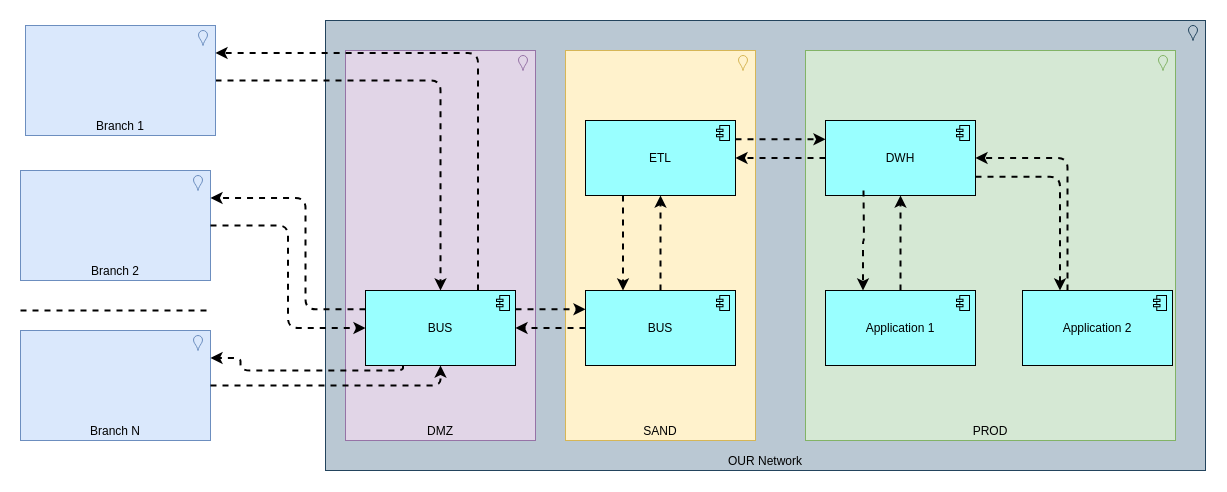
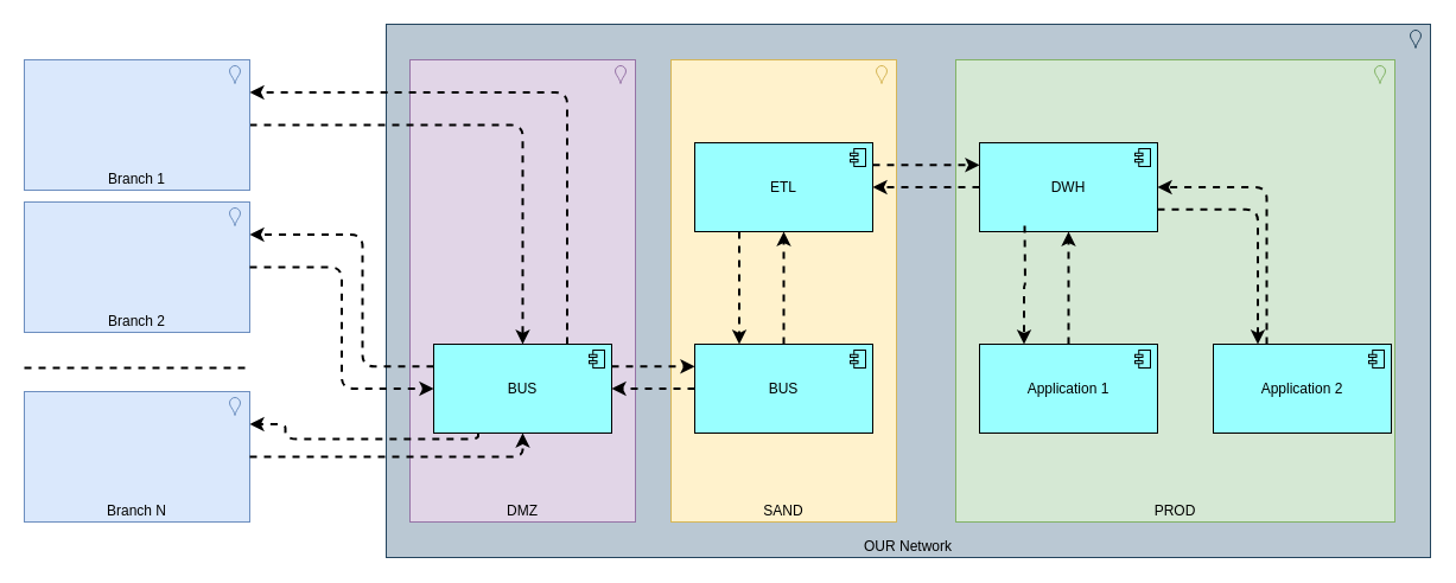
  <mxCell id="0" />
  <mxCell id="1" parent="0" />
  <mxCell id="2" value="OUR Network" style="html=1;outlineConnect=0;whiteSpace=wrap;fillColor=#bac8d3;shape=mxgraph.archimate3.application;appType=location;archiType=square;verticalAlign=bottom;strokeColor=#23445d;" vertex="1" parent="1"><mxGeometry x="325" y="20" width="880" height="450" as="geometry" /></mxCell>
  <mxCell id="3" value="DMZ" style="html=1;outlineConnect=0;whiteSpace=wrap;fillColor=#e1d5e7;shape=mxgraph.archimate3.application;appType=location;archiType=square;verticalAlign=bottom;strokeColor=#9673a6;" vertex="1" parent="1"><mxGeometry x="345" y="50" width="190" height="390" as="geometry" /></mxCell>
  <mxCell id="4" value="SAND" style="html=1;outlineConnect=0;whiteSpace=wrap;fillColor=#fff2cc;shape=mxgraph.archimate3.application;appType=location;archiType=square;verticalAlign=bottom;strokeColor=#d6b656;" vertex="1" parent="1"><mxGeometry x="565" y="50" width="190" height="390" as="geometry" /></mxCell>
  <mxCell id="5" value="PROD" style="html=1;outlineConnect=0;whiteSpace=wrap;fillColor=#d5e8d4;shape=mxgraph.archimate3.application;appType=location;archiType=square;verticalAlign=bottom;strokeColor=#82b366;" vertex="1" parent="1"><mxGeometry x="805" y="50" width="370" height="390" as="geometry" /></mxCell>
  <mxCell id="6" style="edgeStyle=orthogonalEdgeStyle;rounded=1;orthogonalLoop=1;jettySize=auto;html=1;entryX=0.25;entryY=0;entryDx=0;entryDy=0;entryPerimeter=0;exitX=1;exitY=0.75;exitDx=0;exitDy=0;exitPerimeter=0;dashed=1;strokeWidth=2;" edge="1" parent="1" source="7" target="11"><mxGeometry relative="1" as="geometry" /></mxCell>
  <mxCell id="7" value="DWH" style="html=1;outlineConnect=0;whiteSpace=wrap;fillColor=#99ffff;shape=mxgraph.archimate3.application;appType=comp;archiType=square;" vertex="1" parent="1"><mxGeometry x="825" y="120" width="150" height="75" as="geometry" /></mxCell>
  <mxCell id="8" style="edgeStyle=orthogonalEdgeStyle;rounded=1;orthogonalLoop=1;jettySize=auto;html=1;entryX=0.5;entryY=1;entryDx=0;entryDy=0;entryPerimeter=0;dashed=1;strokeWidth=2;" edge="1" parent="1" source="9" target="7"><mxGeometry relative="1" as="geometry" /></mxCell>
  <mxCell id="9" value="Application 1" style="html=1;outlineConnect=0;whiteSpace=wrap;fillColor=#99ffff;shape=mxgraph.archimate3.application;appType=comp;archiType=square;" vertex="1" parent="1"><mxGeometry x="825" y="290" width="150" height="75" as="geometry" /></mxCell>
  <mxCell id="10" style="edgeStyle=orthogonalEdgeStyle;rounded=1;orthogonalLoop=1;jettySize=auto;html=1;entryX=1;entryY=0.5;entryDx=0;entryDy=0;entryPerimeter=0;dashed=1;strokeWidth=2;" edge="1" parent="1" source="11" target="7"><mxGeometry relative="1" as="geometry"><Array as="points"><mxPoint x="1067" y="158" /></Array></mxGeometry></mxCell>
  <mxCell id="11" value="Application 2" style="html=1;outlineConnect=0;whiteSpace=wrap;fillColor=#99ffff;shape=mxgraph.archimate3.application;appType=comp;archiType=square;" vertex="1" parent="1"><mxGeometry x="1022" y="290" width="150" height="75" as="geometry" /></mxCell>
  <mxCell id="12" style="edgeStyle=orthogonalEdgeStyle;rounded=1;orthogonalLoop=1;jettySize=auto;html=1;dashed=1;strokeWidth=2;exitX=1;exitY=0.25;exitDx=0;exitDy=0;exitPerimeter=0;entryX=0;entryY=0.25;entryDx=0;entryDy=0;entryPerimeter=0;" edge="1" parent="1" source="14" target="7"><mxGeometry relative="1" as="geometry" /></mxCell>
  <mxCell id="13" style="edgeStyle=orthogonalEdgeStyle;rounded=1;orthogonalLoop=1;jettySize=auto;html=1;entryX=0.25;entryY=0;entryDx=0;entryDy=0;entryPerimeter=0;dashed=1;strokeWidth=2;" edge="1" parent="1" target="9"><mxGeometry relative="1" as="geometry"><mxPoint x="863" y="190" as="sourcePoint" /></mxGeometry></mxCell>
  <mxCell id="14" value="ETL" style="html=1;outlineConnect=0;whiteSpace=wrap;fillColor=#99ffff;shape=mxgraph.archimate3.application;appType=comp;archiType=square;" vertex="1" parent="1"><mxGeometry x="585" y="120" width="150" height="75" as="geometry" /></mxCell>
  <mxCell id="15" style="edgeStyle=orthogonalEdgeStyle;rounded=1;orthogonalLoop=1;jettySize=auto;html=1;dashed=1;strokeWidth=2;" edge="1" parent="1" source="16" target="14"><mxGeometry relative="1" as="geometry" /></mxCell>
  <mxCell id="16" value="BUS" style="html=1;outlineConnect=0;whiteSpace=wrap;fillColor=#99ffff;shape=mxgraph.archimate3.application;appType=comp;archiType=square;" vertex="1" parent="1"><mxGeometry x="585" y="290" width="150" height="75" as="geometry" /></mxCell>
  <mxCell id="17" style="edgeStyle=orthogonalEdgeStyle;rounded=1;orthogonalLoop=1;jettySize=auto;html=1;entryX=0.5;entryY=0;entryDx=0;entryDy=0;entryPerimeter=0;dashed=1;strokeWidth=2;exitX=1;exitY=0.5;exitDx=0;exitDy=0;exitPerimeter=0;" edge="1" parent="1" source="20" target="19"><mxGeometry relative="1" as="geometry"><mxPoint x="440" y="-25" as="sourcePoint" /></mxGeometry></mxCell>
  <mxCell id="18" style="edgeStyle=orthogonalEdgeStyle;rounded=1;orthogonalLoop=1;jettySize=auto;html=1;dashed=1;strokeWidth=2;entryX=0;entryY=0.25;entryDx=0;entryDy=0;entryPerimeter=0;exitX=1;exitY=0.25;exitDx=0;exitDy=0;exitPerimeter=0;" edge="1" parent="1" source="19" target="16"><mxGeometry relative="1" as="geometry" /></mxCell>
  <mxCell id="19" value="BUS" style="html=1;outlineConnect=0;whiteSpace=wrap;fillColor=#99ffff;shape=mxgraph.archimate3.application;appType=comp;archiType=square;" vertex="1" parent="1"><mxGeometry x="365" y="290" width="150" height="75" as="geometry" /></mxCell>
- <mxCell id="20" value="Branch 1" style="html=1;outlineConnect=0;whiteSpace=wrap;fillColor=#dae8fc;shape=mxgraph.archimate3.application;appType=location;archiType=square;verticalAlign=bottom;strokeColor=#6c8ebf;" vertex="1" parent="1"><mxGeometry x="25" y="25" width="190" height="110" as="geometry" /></mxCell>
+ <mxCell id="20" value="Branch 1" style="html=1;outlineConnect=0;whiteSpace=wrap;fillColor=#dae8fc;shape=mxgraph.archimate3.application;appType=location;archiType=square;verticalAlign=bottom;strokeColor=#6c8ebf;" vertex="1" parent="1"><mxGeometry x="20" y="50" width="190" height="110" as="geometry" /></mxCell>
  <mxCell id="21" value="Branch 2" style="html=1;outlineConnect=0;whiteSpace=wrap;fillColor=#dae8fc;shape=mxgraph.archimate3.application;appType=location;archiType=square;verticalAlign=bottom;strokeColor=#6c8ebf;" vertex="1" parent="1"><mxGeometry x="20" y="170" width="190" height="110" as="geometry" /></mxCell>
  <mxCell id="22" value="Branch N" style="html=1;outlineConnect=0;whiteSpace=wrap;fillColor=#dae8fc;shape=mxgraph.archimate3.application;appType=location;archiType=square;verticalAlign=bottom;strokeColor=#6c8ebf;" vertex="1" parent="1"><mxGeometry x="20" y="330" width="190" height="110" as="geometry" /></mxCell>
  <mxCell id="23" value="" style="endArrow=none;dashed=1;html=1;rounded=1;strokeWidth=2;" edge="1" parent="1"><mxGeometry width="50" height="50" relative="1" as="geometry"><mxPoint x="20" y="310" as="sourcePoint" /><mxPoint x="210" y="310" as="targetPoint" /></mxGeometry></mxCell>
  <mxCell id="24" style="edgeStyle=orthogonalEdgeStyle;rounded=1;orthogonalLoop=1;jettySize=auto;html=1;entryX=0;entryY=0.5;entryDx=0;entryDy=0;entryPerimeter=0;dashed=1;strokeWidth=2;exitX=1;exitY=0.5;exitDx=0;exitDy=0;exitPerimeter=0;" edge="1" parent="1" source="21" target="19"><mxGeometry relative="1" as="geometry"><mxPoint x="125" y="142.5" as="sourcePoint" /><mxPoint x="450" y="300" as="targetPoint" /></mxGeometry></mxCell>
  <mxCell id="25" style="edgeStyle=orthogonalEdgeStyle;rounded=1;orthogonalLoop=1;jettySize=auto;html=1;entryX=0.5;entryY=1;entryDx=0;entryDy=0;entryPerimeter=0;dashed=1;strokeWidth=2;exitX=1;exitY=0.5;exitDx=0;exitDy=0;exitPerimeter=0;" edge="1" parent="1" source="22" target="19"><mxGeometry relative="1" as="geometry"><mxPoint x="125" y="235" as="sourcePoint" /><mxPoint x="375" y="318.75" as="targetPoint" /></mxGeometry></mxCell>
  <mxCell id="26" style="edgeStyle=orthogonalEdgeStyle;rounded=1;orthogonalLoop=1;jettySize=auto;html=1;entryX=1;entryY=0.25;entryDx=0;entryDy=0;entryPerimeter=0;dashed=1;strokeWidth=2;exitX=0;exitY=0.25;exitDx=0;exitDy=0;exitPerimeter=0;" edge="1" parent="1" source="19" target="21"><mxGeometry relative="1" as="geometry"><mxPoint x="135" y="245" as="sourcePoint" /><mxPoint x="385" y="328.75" as="targetPoint" /><Array as="points"><mxPoint x="305" y="309" /><mxPoint x="305" y="198" /></Array></mxGeometry></mxCell>
  <mxCell id="27" style="rounded=1;orthogonalLoop=1;jettySize=auto;html=1;entryX=1;entryY=0.25;entryDx=0;entryDy=0;entryPerimeter=0;dashed=1;strokeWidth=2;exitX=0.75;exitY=0;exitDx=0;exitDy=0;exitPerimeter=0;edgeStyle=orthogonalEdgeStyle;" edge="1" parent="1" source="19" target="20"><mxGeometry relative="1" as="geometry"><mxPoint x="375" y="318.75" as="sourcePoint" /><mxPoint x="125" y="207.5" as="targetPoint" /></mxGeometry></mxCell>
  <mxCell id="28" style="rounded=1;orthogonalLoop=1;jettySize=auto;html=1;dashed=1;strokeWidth=2;entryX=1;entryY=0.5;entryDx=0;entryDy=0;entryPerimeter=0;edgeStyle=orthogonalEdgeStyle;" edge="1" parent="1" source="16" target="19"><mxGeometry relative="1" as="geometry"><mxPoint x="525" y="337.5" as="sourcePoint" /><mxPoint x="595" y="337.5" as="targetPoint" /></mxGeometry></mxCell>
  <mxCell id="29" style="edgeStyle=orthogonalEdgeStyle;rounded=1;orthogonalLoop=1;jettySize=auto;html=1;dashed=1;strokeWidth=2;entryX=0.25;entryY=0;entryDx=0;entryDy=0;entryPerimeter=0;exitX=0.25;exitY=1;exitDx=0;exitDy=0;exitPerimeter=0;" edge="1" parent="1" source="14" target="16"><mxGeometry relative="1" as="geometry"><mxPoint x="670" y="300" as="sourcePoint" /><mxPoint x="670" y="205" as="targetPoint" /></mxGeometry></mxCell>
  <mxCell id="30" style="edgeStyle=orthogonalEdgeStyle;rounded=1;orthogonalLoop=1;jettySize=auto;html=1;entryX=1;entryY=0.25;entryDx=0;entryDy=0;entryPerimeter=0;dashed=1;strokeWidth=2;exitX=0.25;exitY=1;exitDx=0;exitDy=0;exitPerimeter=0;" edge="1" parent="1" source="19" target="22"><mxGeometry relative="1" as="geometry"><mxPoint x="125" y="395" as="sourcePoint" /><mxPoint x="450" y="375" as="targetPoint" /><Array as="points"><mxPoint x="403" y="370" /><mxPoint x="240" y="370" /><mxPoint x="240" y="358" /></Array></mxGeometry></mxCell>
  <mxCell id="31" style="edgeStyle=orthogonalEdgeStyle;rounded=1;orthogonalLoop=1;jettySize=auto;html=1;dashed=1;strokeWidth=2;exitX=0;exitY=0.5;exitDx=0;exitDy=0;exitPerimeter=0;entryX=1;entryY=0.5;entryDx=0;entryDy=0;entryPerimeter=0;" edge="1" parent="1" source="7" target="14"><mxGeometry relative="1" as="geometry"><mxPoint x="745" y="148.75" as="sourcePoint" /><mxPoint x="835" y="148.75" as="targetPoint" /></mxGeometry></mxCell>
